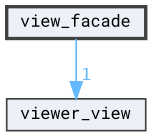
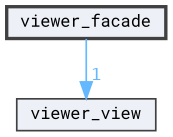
  digraph {
    compound=true
    fontname="Roboto Mono"
    node [color=grey25 fillcolor="#edf0f7" fontname="Roboto Mono" fontsize=10 shape=box]
-   n1 [height=0.2 label=view_facade style="filled,bold" width=0.4]
+   n1 [height=0.2 label=viewer_facade style="filled,bold" width=0.4]
    n2 [height=0.2 label=viewer_view style=filled width=0.4]
    n1 -> n2 [color=steelblue1 fontcolor=steelblue1 fontname="Roboto Mono" fontsize=10 headlabel=1 labeldistance=1.5 labelfontname=Helvetica labelfontsize=10]
  }
